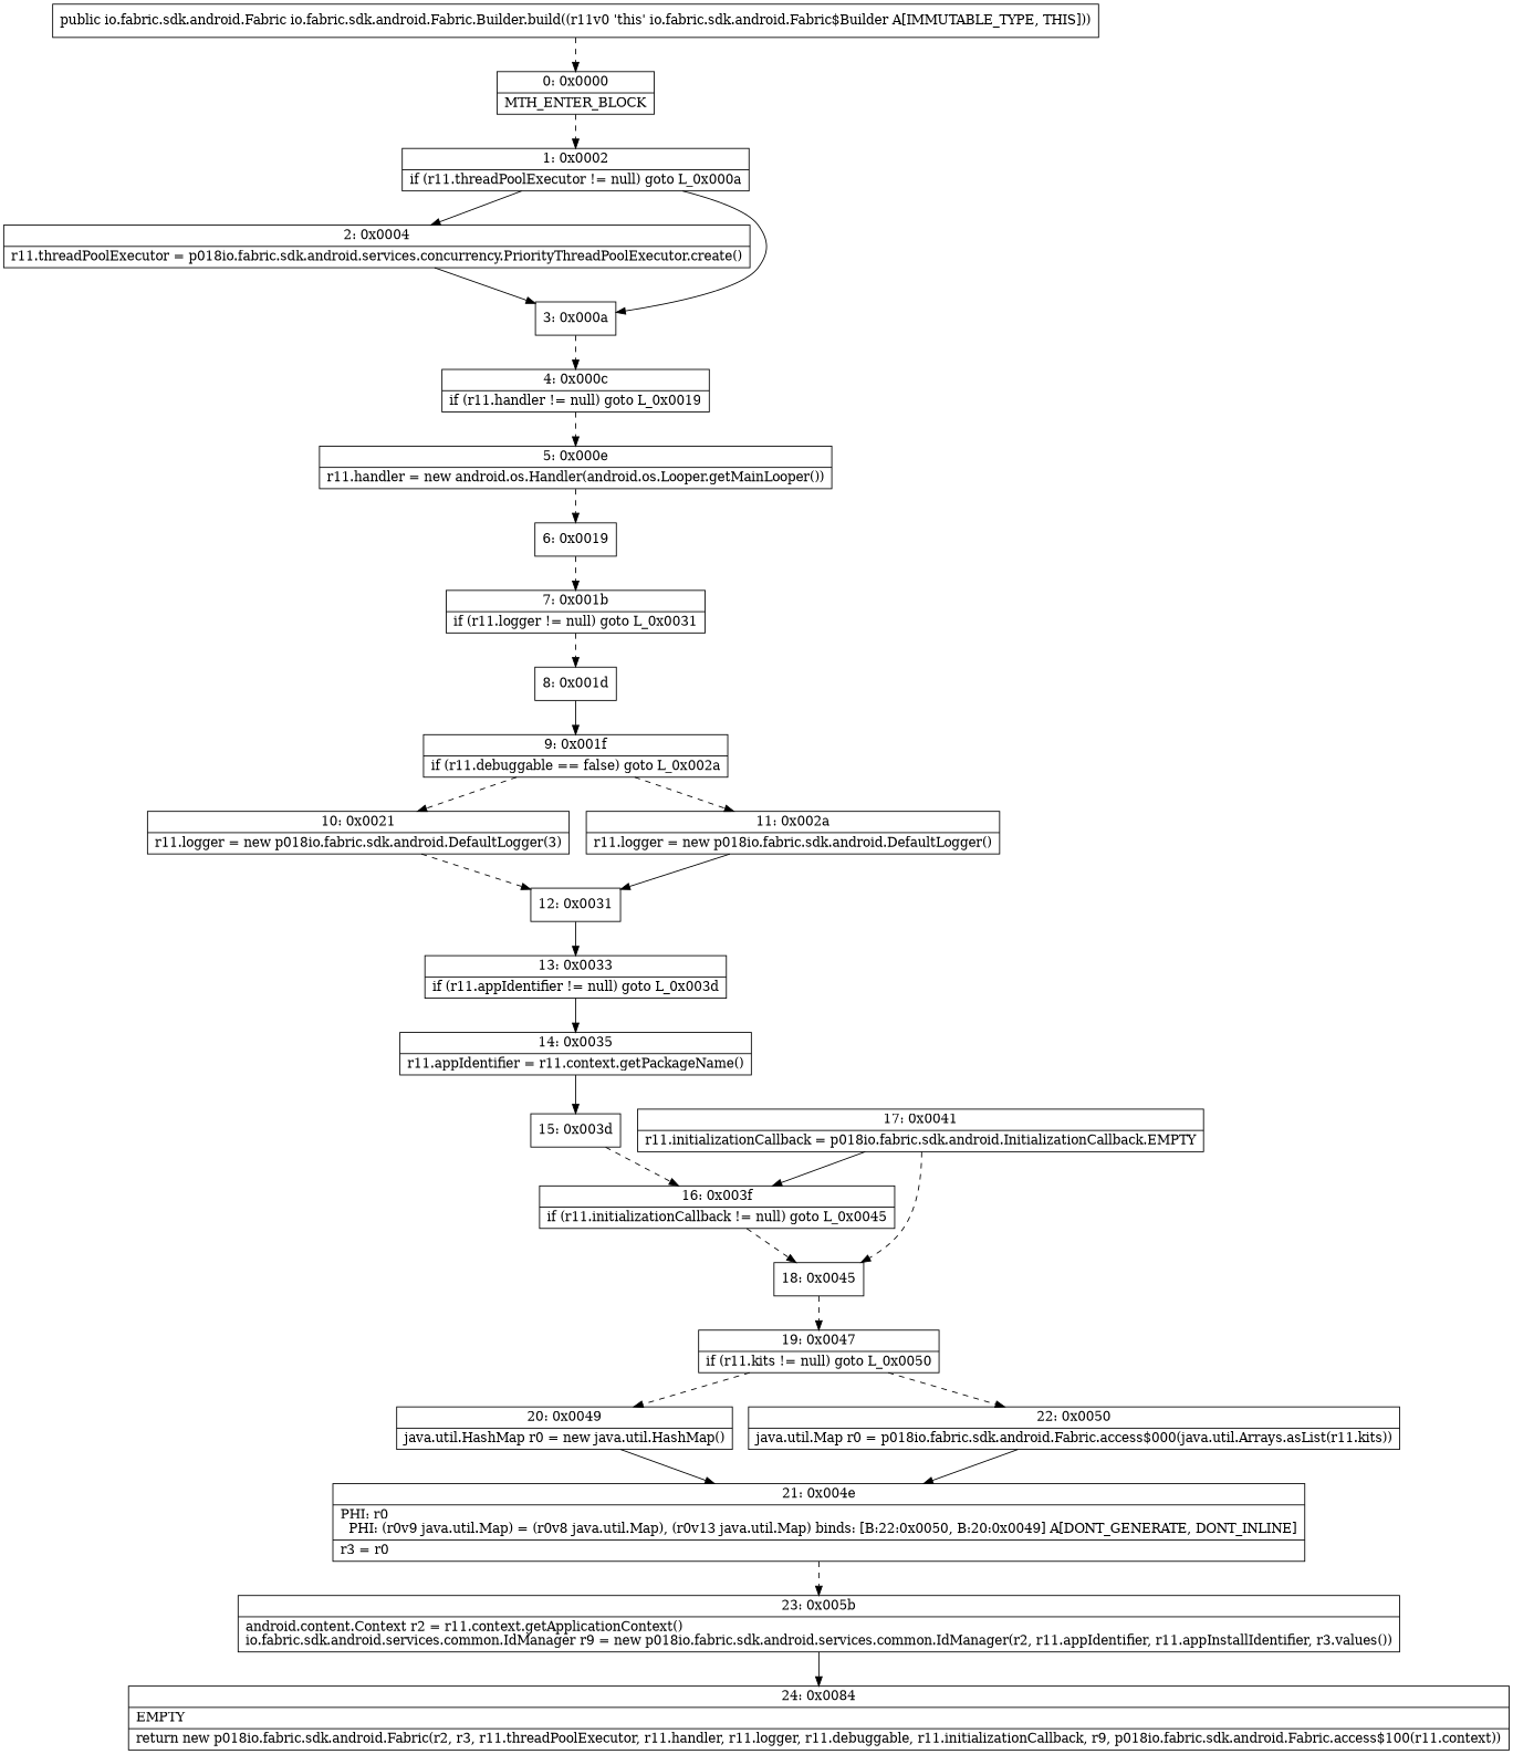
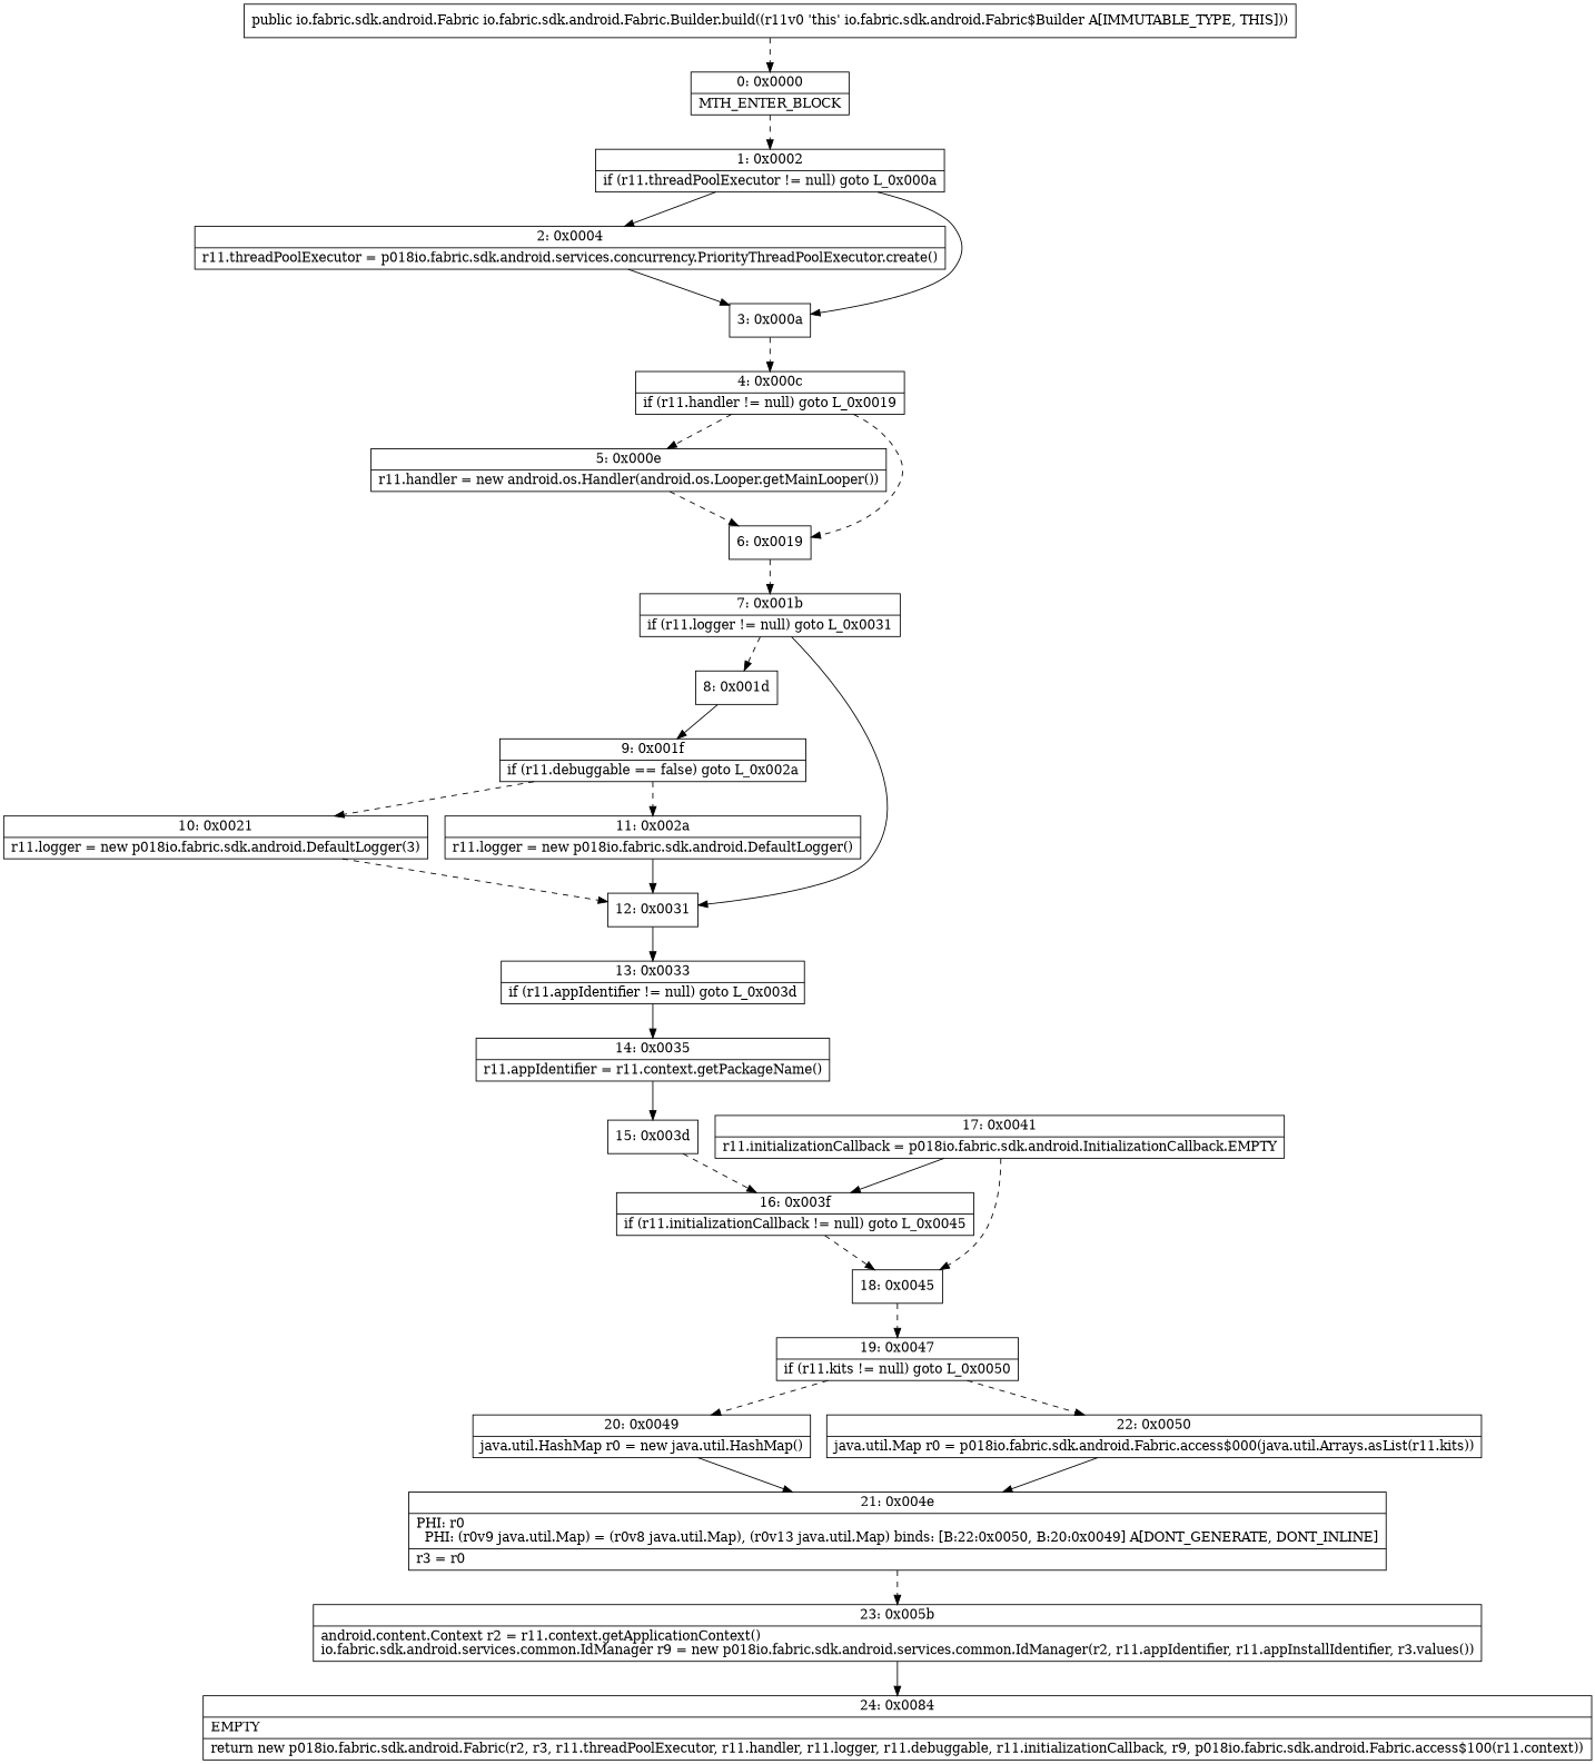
  digraph {
    node [shape=record]
    edge [style=dashed]
    n1 [label="{0\:\ 0x0000|MTH_ENTER_BLOCK\l}"]
    n2 [label="{1\:\ 0x0002|if (r11.threadPoolExecutor != null) goto L_0x000a\l}"]
    n3 [label="{2\:\ 0x0004|r11.threadPoolExecutor = p018io.fabric.sdk.android.services.concurrency.PriorityThreadPoolExecutor.create()\l}"]
    n4 [label="{3\:\ 0x000a}"]
    n5 [label="{4\:\ 0x000c|if (r11.handler != null) goto L_0x0019\l}"]
    n6 [label="{5\:\ 0x000e|r11.handler = new android.os.Handler(android.os.Looper.getMainLooper())\l}"]
    n7 [label="{6\:\ 0x0019}"]
    n8 [label="{7\:\ 0x001b|if (r11.logger != null) goto L_0x0031\l}"]
    n9 [label="{8\:\ 0x001d}"]
    n10 [label="{12\:\ 0x0031}"]
    n11 [label="{9\:\ 0x001f|if (r11.debuggable == false) goto L_0x002a\l}"]
    n12 [label="{13\:\ 0x0033|if (r11.appIdentifier != null) goto L_0x003d\l}"]
    n13 [label="{10\:\ 0x0021|r11.logger = new p018io.fabric.sdk.android.DefaultLogger(3)\l}"]
    n14 [label="{11\:\ 0x002a|r11.logger = new p018io.fabric.sdk.android.DefaultLogger()\l}"]
    n15 [label="{14\:\ 0x0035|r11.appIdentifier = r11.context.getPackageName()\l}"]
    n16 [label="{15\:\ 0x003d}"]
    n17 [label="{16\:\ 0x003f|if (r11.initializationCallback != null) goto L_0x0045\l}"]
    n18 [label="{18\:\ 0x0045}"]
    n19 [label="{17\:\ 0x0041|r11.initializationCallback = p018io.fabric.sdk.android.InitializationCallback.EMPTY\l}"]
    n20 [label="{19\:\ 0x0047|if (r11.kits != null) goto L_0x0050\l}"]
    n21 [label="{20\:\ 0x0049|java.util.HashMap r0 = new java.util.HashMap()\l}"]
    n22 [label="{22\:\ 0x0050|java.util.Map r0 = p018io.fabric.sdk.android.Fabric.access$000(java.util.Arrays.asList(r11.kits))\l}"]
    n23 [label="{21\:\ 0x004e|PHI: r0 \l  PHI: (r0v9 java.util.Map) = (r0v8 java.util.Map), (r0v13 java.util.Map) binds: [B:22:0x0050, B:20:0x0049] A[DONT_GENERATE, DONT_INLINE]\l|r3 = r0\l}"]
    n24 [label="{23\:\ 0x005b|android.content.Context r2 = r11.context.getApplicationContext()\lio.fabric.sdk.android.services.common.IdManager r9 = new p018io.fabric.sdk.android.services.common.IdManager(r2, r11.appIdentifier, r11.appInstallIdentifier, r3.values())\l}"]
    n25 [label="{24\:\ 0x0084|EMPTY\l|return new p018io.fabric.sdk.android.Fabric(r2, r3, r11.threadPoolExecutor, r11.handler, r11.logger, r11.debuggable, r11.initializationCallback, r9, p018io.fabric.sdk.android.Fabric.access$100(r11.context))\l}"]
    n26 [label="{public io.fabric.sdk.android.Fabric io.fabric.sdk.android.Fabric.Builder.build((r11v0 'this' io.fabric.sdk.android.Fabric$Builder A[IMMUTABLE_TYPE, THIS])) }"]
    n1 -> n2
    n2 -> n3 [style=solid]
    n2 -> n4 [style=solid]
    n3 -> n4 [style=solid]
    n4 -> n5
    n5 -> n6
+   n5 -> n7
    n6 -> n7
    n7 -> n8
    n8 -> n9
+   n8 -> n10 [style=solid]
    n9 -> n11 [style=solid]
    n10 -> n12 [style=solid]
    n11 -> n13
    n11 -> n14
    n12 -> n15 [style=solid]
    n13 -> n10
    n14 -> n10 [style=solid]
    n15 -> n16 [style=solid]
    n16 -> n17
    n17 -> n18
    n18 -> n20
    n19 -> n17 [style=solid]
    n19 -> n18
    n20 -> n21
    n20 -> n22
    n21 -> n23 [style=solid]
    n22 -> n23 [style=solid]
    n23 -> n24
    n24 -> n25 [style=solid]
    n26 -> n1
  }
